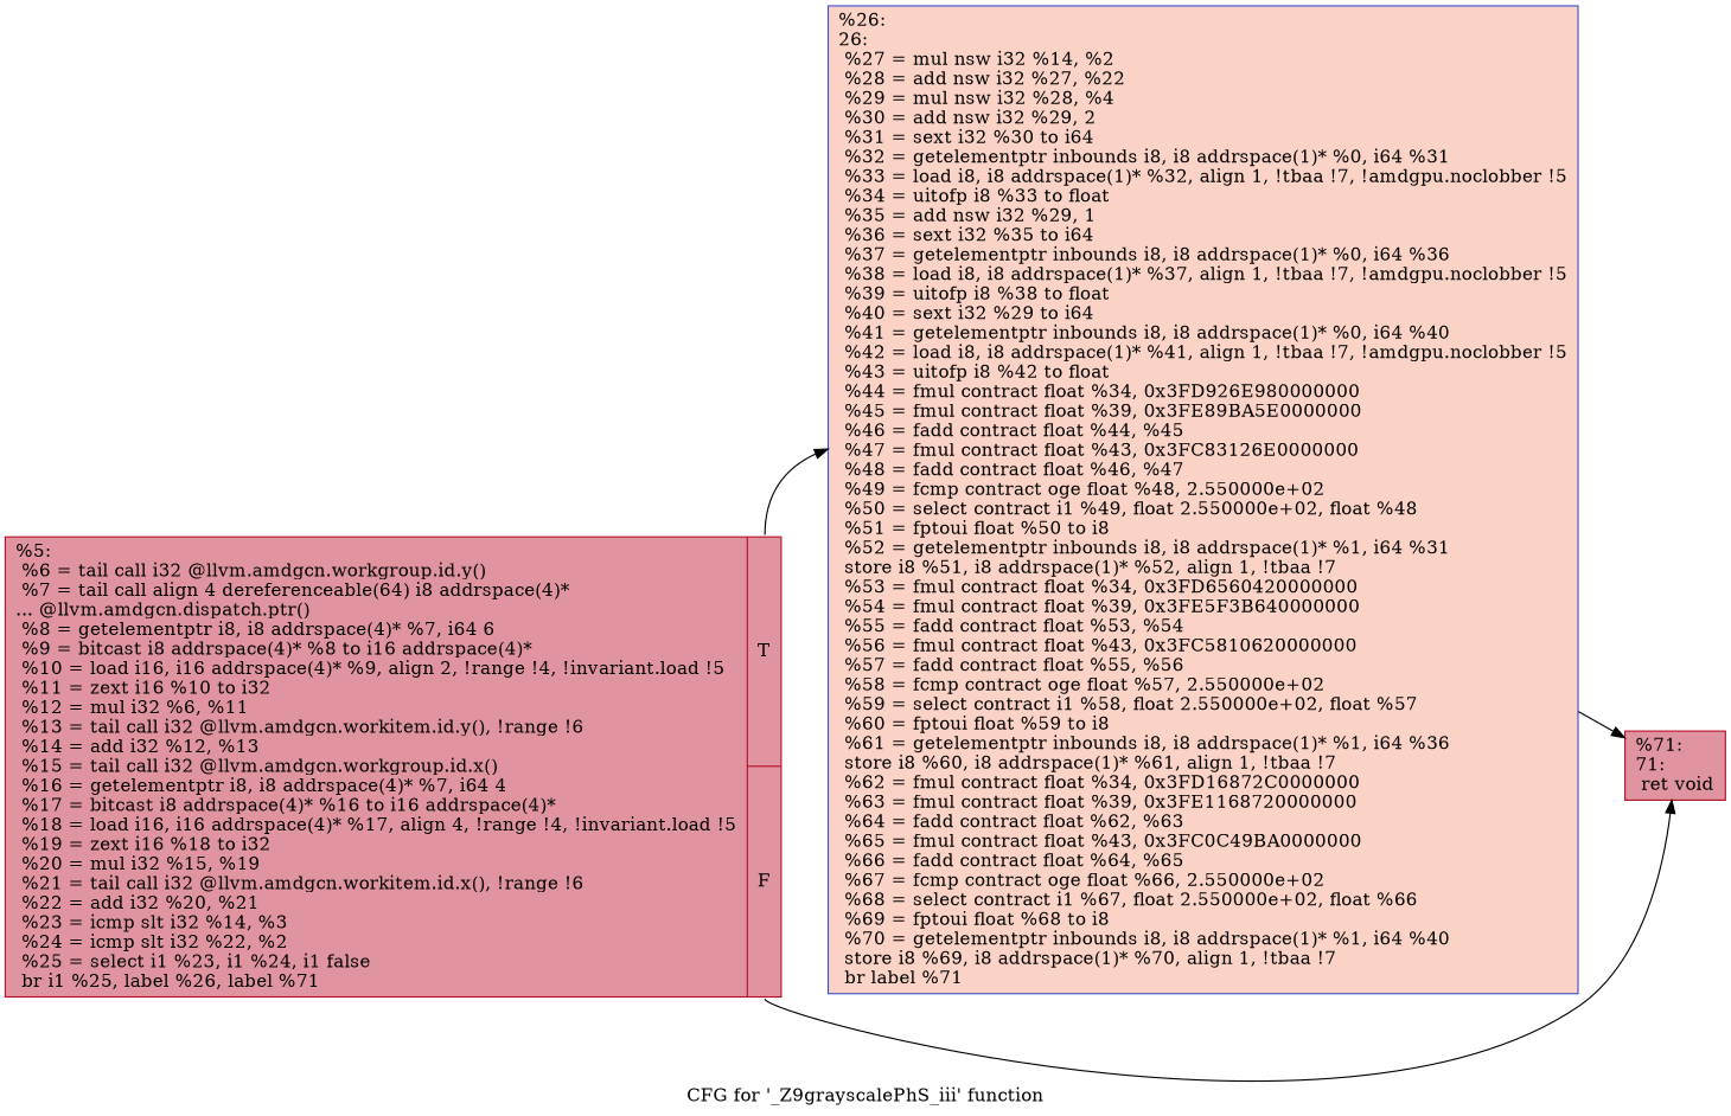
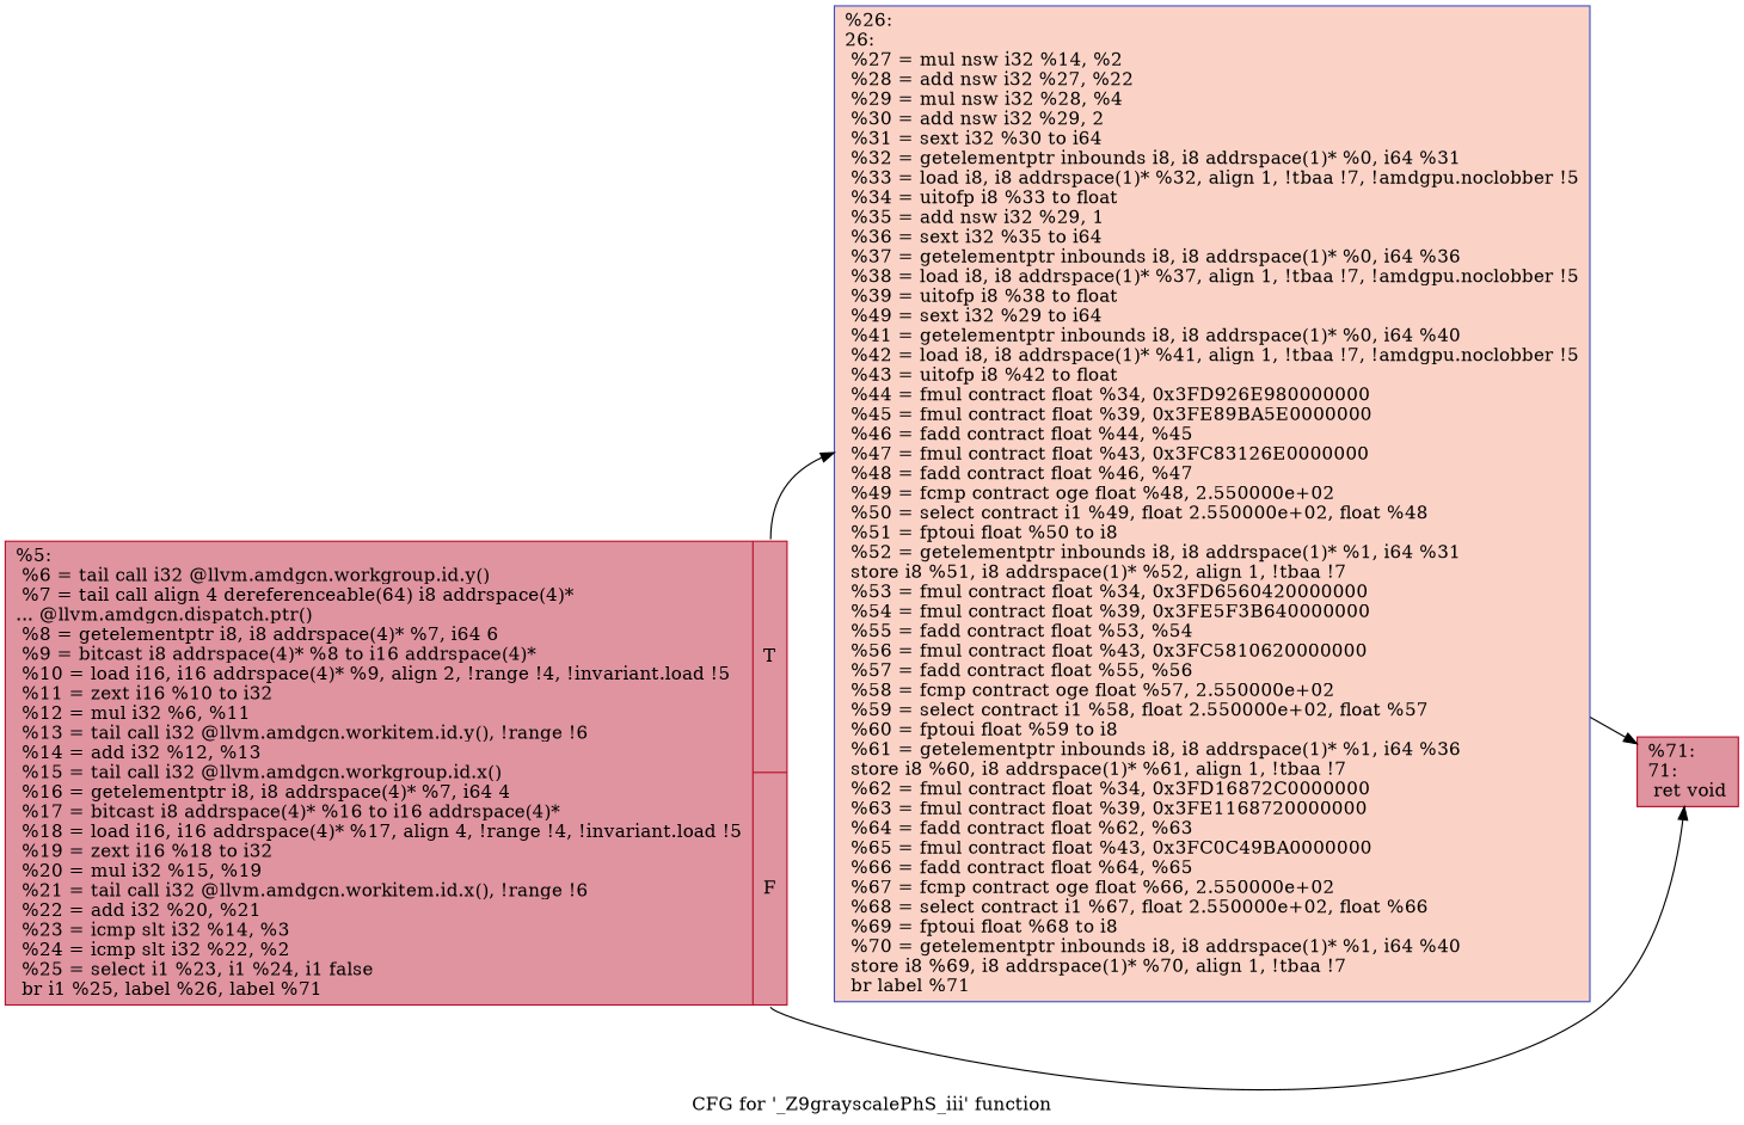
  digraph {
    label="CFG for '_Z9grayscalePhS_iii' function"
    rankdir=LR
    node [color="#b70d28ff" fillcolor="#b70d2870" shape=record style=filled]
    n1 [label="{%5:\l  %6 = tail call i32 @llvm.amdgcn.workgroup.id.y()\l  %7 = tail call align 4 dereferenceable(64) i8 addrspace(4)*\l... @llvm.amdgcn.dispatch.ptr()\l  %8 = getelementptr i8, i8 addrspace(4)* %7, i64 6\l  %9 = bitcast i8 addrspace(4)* %8 to i16 addrspace(4)*\l  %10 = load i16, i16 addrspace(4)* %9, align 2, !range !4, !invariant.load !5\l  %11 = zext i16 %10 to i32\l  %12 = mul i32 %6, %11\l  %13 = tail call i32 @llvm.amdgcn.workitem.id.y(), !range !6\l  %14 = add i32 %12, %13\l  %15 = tail call i32 @llvm.amdgcn.workgroup.id.x()\l  %16 = getelementptr i8, i8 addrspace(4)* %7, i64 4\l  %17 = bitcast i8 addrspace(4)* %16 to i16 addrspace(4)*\l  %18 = load i16, i16 addrspace(4)* %17, align 4, !range !4, !invariant.load !5\l  %19 = zext i16 %18 to i32\l  %20 = mul i32 %15, %19\l  %21 = tail call i32 @llvm.amdgcn.workitem.id.x(), !range !6\l  %22 = add i32 %20, %21\l  %23 = icmp slt i32 %14, %3\l  %24 = icmp slt i32 %22, %2\l  %25 = select i1 %23, i1 %24, i1 false\l  br i1 %25, label %26, label %71\l|{<s0>T|<s1>F}}"]
-   n2 [color="#3d50c3ff" fillcolor="#f59c7d70" label="{%26:\l26:                                               \l  %27 = mul nsw i32 %14, %2\l  %28 = add nsw i32 %27, %22\l  %29 = mul nsw i32 %28, %4\l  %30 = add nsw i32 %29, 2\l  %31 = sext i32 %30 to i64\l  %32 = getelementptr inbounds i8, i8 addrspace(1)* %0, i64 %31\l  %33 = load i8, i8 addrspace(1)* %32, align 1, !tbaa !7, !amdgpu.noclobber !5\l  %34 = uitofp i8 %33 to float\l  %35 = add nsw i32 %29, 1\l  %36 = sext i32 %35 to i64\l  %37 = getelementptr inbounds i8, i8 addrspace(1)* %0, i64 %36\l  %38 = load i8, i8 addrspace(1)* %37, align 1, !tbaa !7, !amdgpu.noclobber !5\l  %39 = uitofp i8 %38 to float\l  %40 = sext i32 %29 to i64\l  %41 = getelementptr inbounds i8, i8 addrspace(1)* %0, i64 %40\l  %42 = load i8, i8 addrspace(1)* %41, align 1, !tbaa !7, !amdgpu.noclobber !5\l  %43 = uitofp i8 %42 to float\l  %44 = fmul contract float %34, 0x3FD926E980000000\l  %45 = fmul contract float %39, 0x3FE89BA5E0000000\l  %46 = fadd contract float %44, %45\l  %47 = fmul contract float %43, 0x3FC83126E0000000\l  %48 = fadd contract float %46, %47\l  %49 = fcmp contract oge float %48, 2.550000e+02\l  %50 = select contract i1 %49, float 2.550000e+02, float %48\l  %51 = fptoui float %50 to i8\l  %52 = getelementptr inbounds i8, i8 addrspace(1)* %1, i64 %31\l  store i8 %51, i8 addrspace(1)* %52, align 1, !tbaa !7\l  %53 = fmul contract float %34, 0x3FD6560420000000\l  %54 = fmul contract float %39, 0x3FE5F3B640000000\l  %55 = fadd contract float %53, %54\l  %56 = fmul contract float %43, 0x3FC5810620000000\l  %57 = fadd contract float %55, %56\l  %58 = fcmp contract oge float %57, 2.550000e+02\l  %59 = select contract i1 %58, float 2.550000e+02, float %57\l  %60 = fptoui float %59 to i8\l  %61 = getelementptr inbounds i8, i8 addrspace(1)* %1, i64 %36\l  store i8 %60, i8 addrspace(1)* %61, align 1, !tbaa !7\l  %62 = fmul contract float %34, 0x3FD16872C0000000\l  %63 = fmul contract float %39, 0x3FE1168720000000\l  %64 = fadd contract float %62, %63\l  %65 = fmul contract float %43, 0x3FC0C49BA0000000\l  %66 = fadd contract float %64, %65\l  %67 = fcmp contract oge float %66, 2.550000e+02\l  %68 = select contract i1 %67, float 2.550000e+02, float %66\l  %69 = fptoui float %68 to i8\l  %70 = getelementptr inbounds i8, i8 addrspace(1)* %1, i64 %40\l  store i8 %69, i8 addrspace(1)* %70, align 1, !tbaa !7\l  br label %71\l}"]
+   n2 [color="#3d50c3ff" fillcolor="#f59c7d70" label="{%26:\l26:                                               \l  %27 = mul nsw i32 %14, %2\l  %28 = add nsw i32 %27, %22\l  %29 = mul nsw i32 %28, %4\l  %30 = add nsw i32 %29, 2\l  %31 = sext i32 %30 to i64\l  %32 = getelementptr inbounds i8, i8 addrspace(1)* %0, i64 %31\l  %33 = load i8, i8 addrspace(1)* %32, align 1, !tbaa !7, !amdgpu.noclobber !5\l  %34 = uitofp i8 %33 to float\l  %35 = add nsw i32 %29, 1\l  %36 = sext i32 %35 to i64\l  %37 = getelementptr inbounds i8, i8 addrspace(1)* %0, i64 %36\l  %38 = load i8, i8 addrspace(1)* %37, align 1, !tbaa !7, !amdgpu.noclobber !5\l  %39 = uitofp i8 %38 to float\l  %49 = sext i32 %29 to i64\l  %41 = getelementptr inbounds i8, i8 addrspace(1)* %0, i64 %40\l  %42 = load i8, i8 addrspace(1)* %41, align 1, !tbaa !7, !amdgpu.noclobber !5\l  %43 = uitofp i8 %42 to float\l  %44 = fmul contract float %34, 0x3FD926E980000000\l  %45 = fmul contract float %39, 0x3FE89BA5E0000000\l  %46 = fadd contract float %44, %45\l  %47 = fmul contract float %43, 0x3FC83126E0000000\l  %48 = fadd contract float %46, %47\l  %49 = fcmp contract oge float %48, 2.550000e+02\l  %50 = select contract i1 %49, float 2.550000e+02, float %48\l  %51 = fptoui float %50 to i8\l  %52 = getelementptr inbounds i8, i8 addrspace(1)* %1, i64 %31\l  store i8 %51, i8 addrspace(1)* %52, align 1, !tbaa !7\l  %53 = fmul contract float %34, 0x3FD6560420000000\l  %54 = fmul contract float %39, 0x3FE5F3B640000000\l  %55 = fadd contract float %53, %54\l  %56 = fmul contract float %43, 0x3FC5810620000000\l  %57 = fadd contract float %55, %56\l  %58 = fcmp contract oge float %57, 2.550000e+02\l  %59 = select contract i1 %58, float 2.550000e+02, float %57\l  %60 = fptoui float %59 to i8\l  %61 = getelementptr inbounds i8, i8 addrspace(1)* %1, i64 %36\l  store i8 %60, i8 addrspace(1)* %61, align 1, !tbaa !7\l  %62 = fmul contract float %34, 0x3FD16872C0000000\l  %63 = fmul contract float %39, 0x3FE1168720000000\l  %64 = fadd contract float %62, %63\l  %65 = fmul contract float %43, 0x3FC0C49BA0000000\l  %66 = fadd contract float %64, %65\l  %67 = fcmp contract oge float %66, 2.550000e+02\l  %68 = select contract i1 %67, float 2.550000e+02, float %66\l  %69 = fptoui float %68 to i8\l  %70 = getelementptr inbounds i8, i8 addrspace(1)* %1, i64 %40\l  store i8 %69, i8 addrspace(1)* %70, align 1, !tbaa !7\l  br label %71\l}"]
    n3 [label="{%71:\l71:                                               \l  ret void\l}"]
    n1 -> n2 [tailport=s0]
    n1 -> n3 [tailport=s1]
    n2 -> n3
  }
